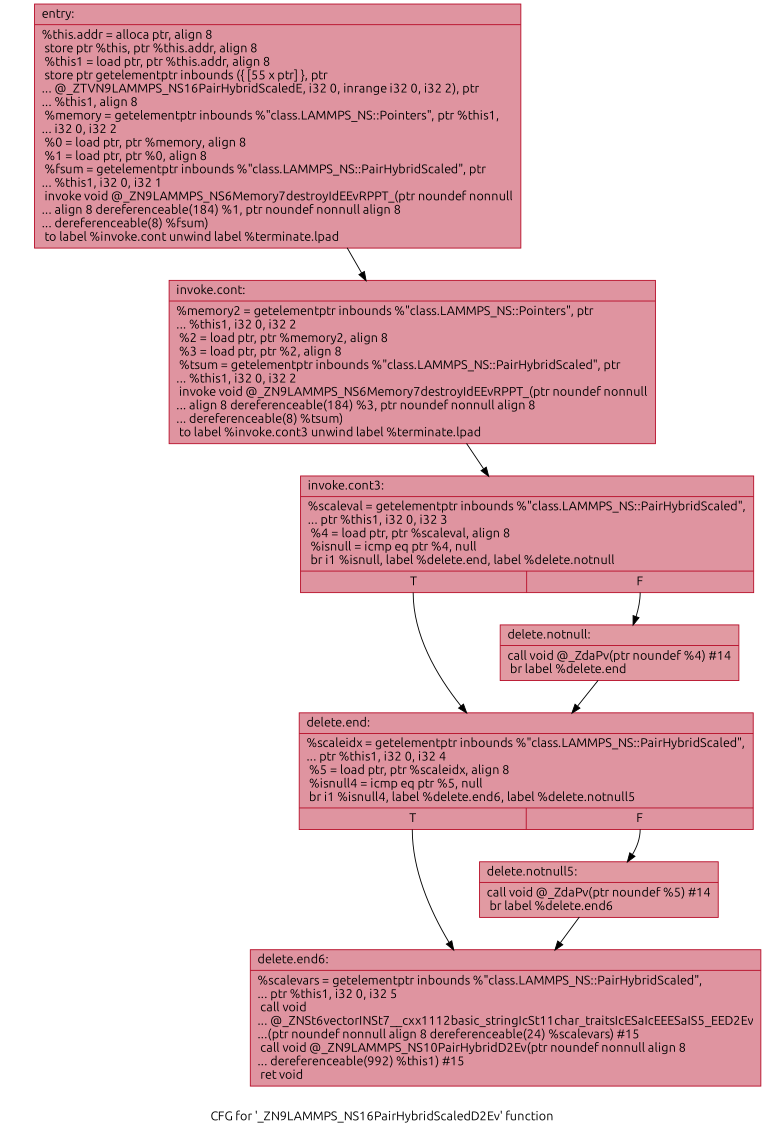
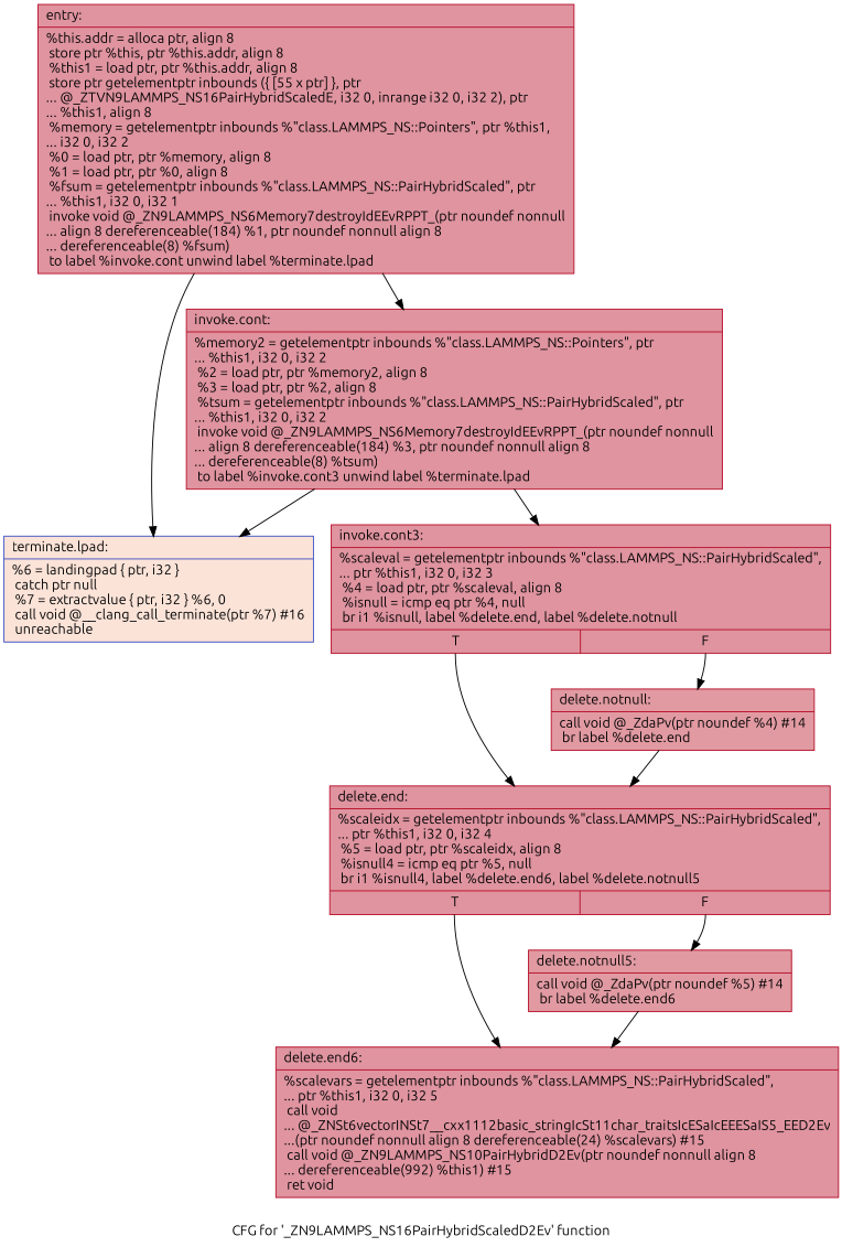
  digraph {
    label="CFG for '_ZN9LAMMPS_NS16PairHybridScaledD2Ev' function"
    fontname=Ubuntu
    node [color="#b70d28ff" fillcolor="#b70d2870" fontname=Ubuntu shape=record style=filled]
    edge [fontname=Ubuntu]
    n1 [label="{entry:\l|  %this.addr = alloca ptr, align 8\l  store ptr %this, ptr %this.addr, align 8\l  %this1 = load ptr, ptr %this.addr, align 8\l  store ptr getelementptr inbounds (\{ [55 x ptr] \}, ptr\l... @_ZTVN9LAMMPS_NS16PairHybridScaledE, i32 0, inrange i32 0, i32 2), ptr\l... %this1, align 8\l  %memory = getelementptr inbounds %\"class.LAMMPS_NS::Pointers\", ptr %this1,\l... i32 0, i32 2\l  %0 = load ptr, ptr %memory, align 8\l  %1 = load ptr, ptr %0, align 8\l  %fsum = getelementptr inbounds %\"class.LAMMPS_NS::PairHybridScaled\", ptr\l... %this1, i32 0, i32 1\l  invoke void @_ZN9LAMMPS_NS6Memory7destroyIdEEvRPPT_(ptr noundef nonnull\l... align 8 dereferenceable(184) %1, ptr noundef nonnull align 8\l... dereferenceable(8) %fsum)\l          to label %invoke.cont unwind label %terminate.lpad\l}"]
    n2 [label="{invoke.cont:\l|  %memory2 = getelementptr inbounds %\"class.LAMMPS_NS::Pointers\", ptr\l... %this1, i32 0, i32 2\l  %2 = load ptr, ptr %memory2, align 8\l  %3 = load ptr, ptr %2, align 8\l  %tsum = getelementptr inbounds %\"class.LAMMPS_NS::PairHybridScaled\", ptr\l... %this1, i32 0, i32 2\l  invoke void @_ZN9LAMMPS_NS6Memory7destroyIdEEvRPPT_(ptr noundef nonnull\l... align 8 dereferenceable(184) %3, ptr noundef nonnull align 8\l... dereferenceable(8) %tsum)\l          to label %invoke.cont3 unwind label %terminate.lpad\l}"]
+   n3 [color="#3d50c3ff" fillcolor="#f6bfa670" label="{terminate.lpad:\l|  %6 = landingpad \{ ptr, i32 \}\l          catch ptr null\l  %7 = extractvalue \{ ptr, i32 \} %6, 0\l  call void @__clang_call_terminate(ptr %7) #16\l  unreachable\l}"]
    n4 [label="{invoke.cont3:\l|  %scaleval = getelementptr inbounds %\"class.LAMMPS_NS::PairHybridScaled\",\l... ptr %this1, i32 0, i32 3\l  %4 = load ptr, ptr %scaleval, align 8\l  %isnull = icmp eq ptr %4, null\l  br i1 %isnull, label %delete.end, label %delete.notnull\l|{<s0>T|<s1>F}}"]
    n5 [label="{delete.end:\l|  %scaleidx = getelementptr inbounds %\"class.LAMMPS_NS::PairHybridScaled\",\l... ptr %this1, i32 0, i32 4\l  %5 = load ptr, ptr %scaleidx, align 8\l  %isnull4 = icmp eq ptr %5, null\l  br i1 %isnull4, label %delete.end6, label %delete.notnull5\l|{<s0>T|<s1>F}}"]
    n6 [fillcolor="#bb1b2c70" label="{delete.notnull:\l|  call void @_ZdaPv(ptr noundef %4) #14\l  br label %delete.end\l}"]
    n7 [label="{delete.end6:\l|  %scalevars = getelementptr inbounds %\"class.LAMMPS_NS::PairHybridScaled\",\l... ptr %this1, i32 0, i32 5\l  call void\l... @_ZNSt6vectorINSt7__cxx1112basic_stringIcSt11char_traitsIcESaIcEEESaIS5_EED2Ev\l...(ptr noundef nonnull align 8 dereferenceable(24) %scalevars) #15\l  call void @_ZN9LAMMPS_NS10PairHybridD2Ev(ptr noundef nonnull align 8\l... dereferenceable(992) %this1) #15\l  ret void\l}"]
    n8 [fillcolor="#bb1b2c70" label="{delete.notnull5:\l|  call void @_ZdaPv(ptr noundef %5) #14\l  br label %delete.end6\l}"]
    n1 -> n2
+   n1 -> n3
+   n2 -> n3
    n2 -> n4
    n4 -> n5 [tailport=s0]
    n4 -> n6 [tailport=s1]
    n5 -> n7 [tailport=s0]
    n5 -> n8 [tailport=s1]
    n6 -> n5
    n8 -> n7
  }
